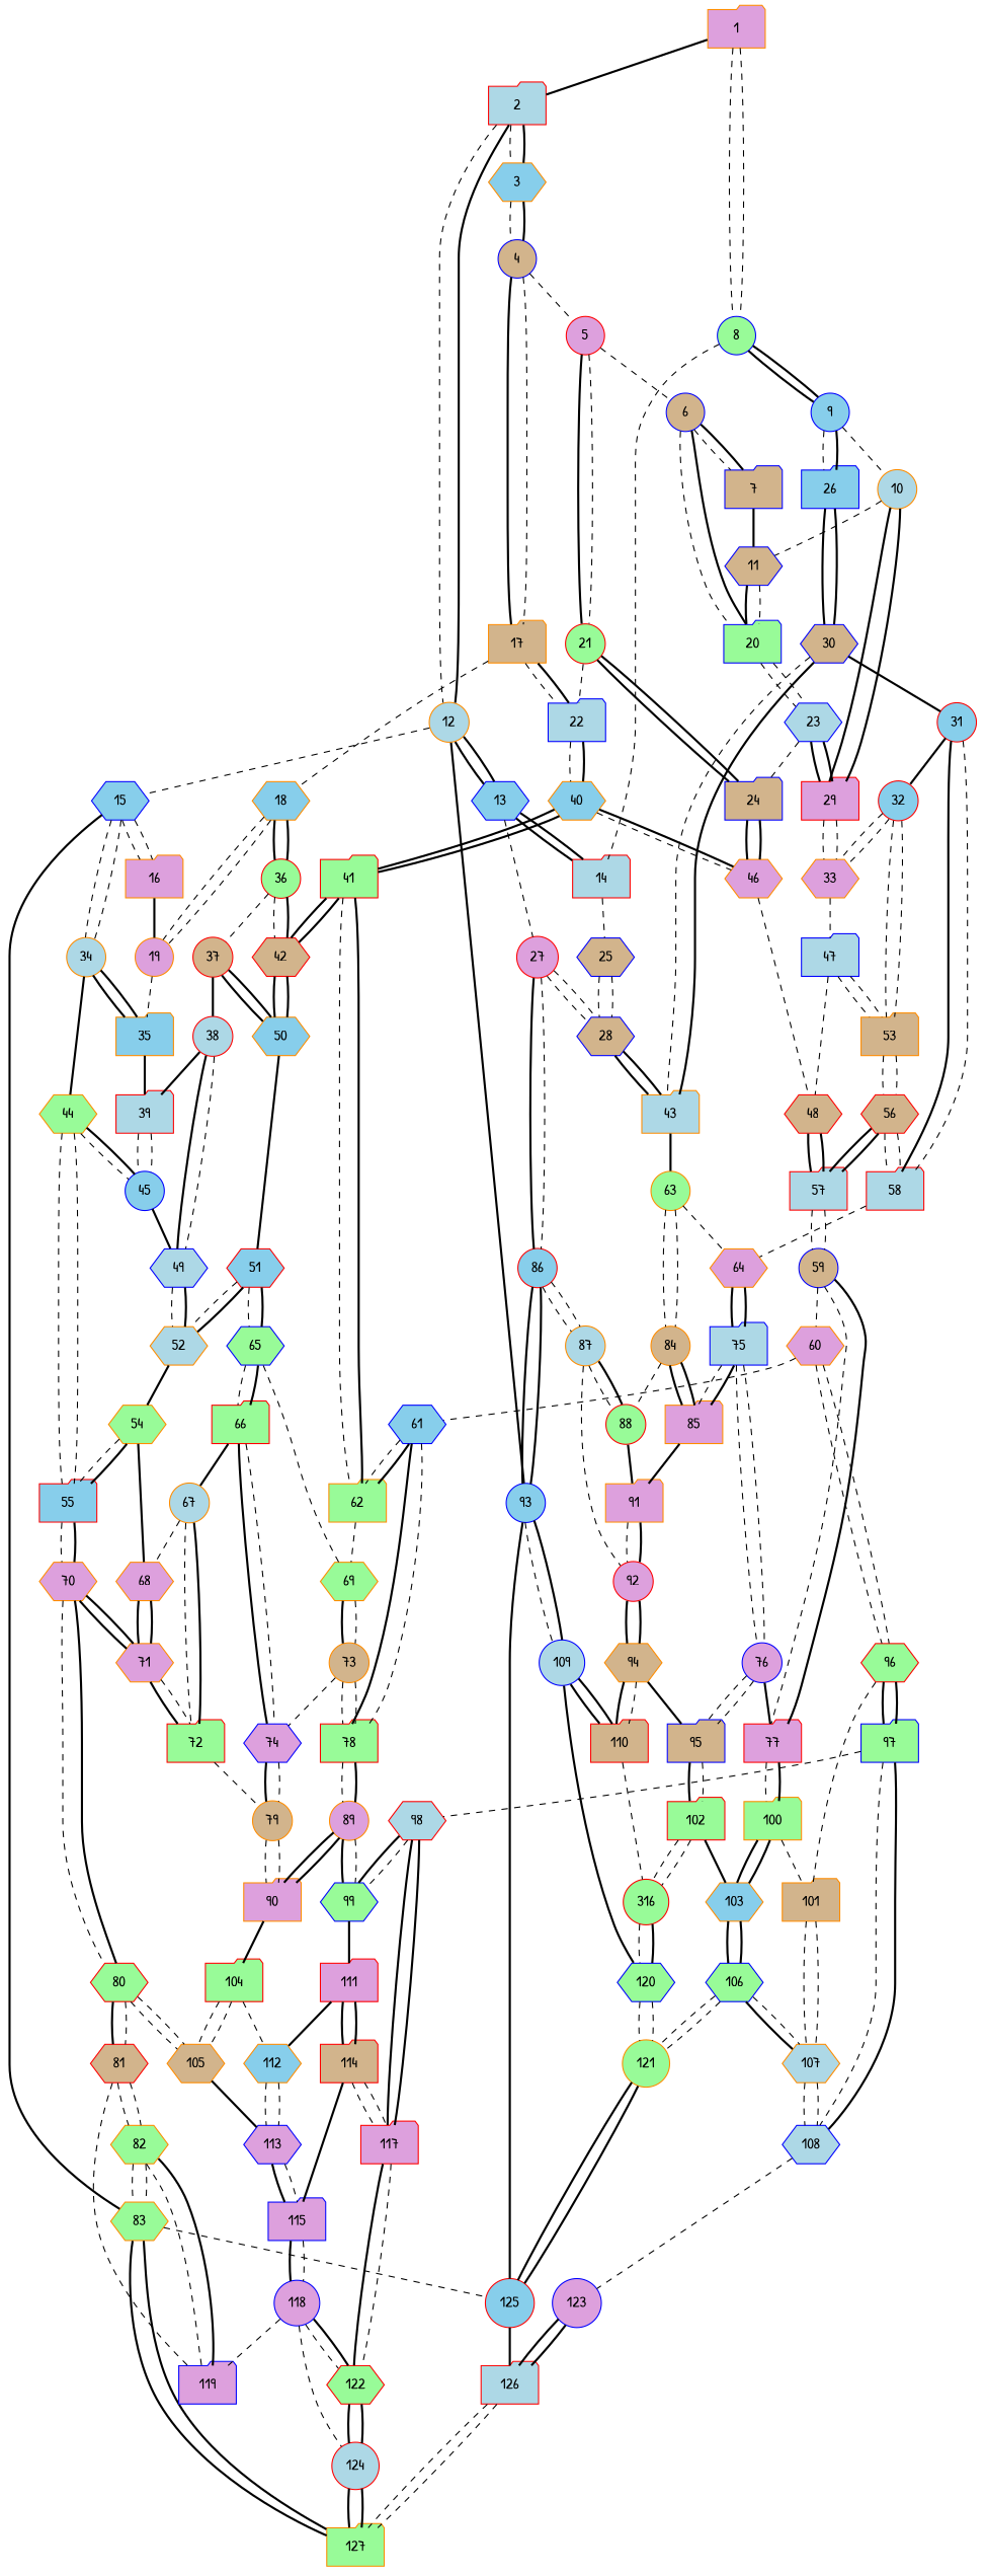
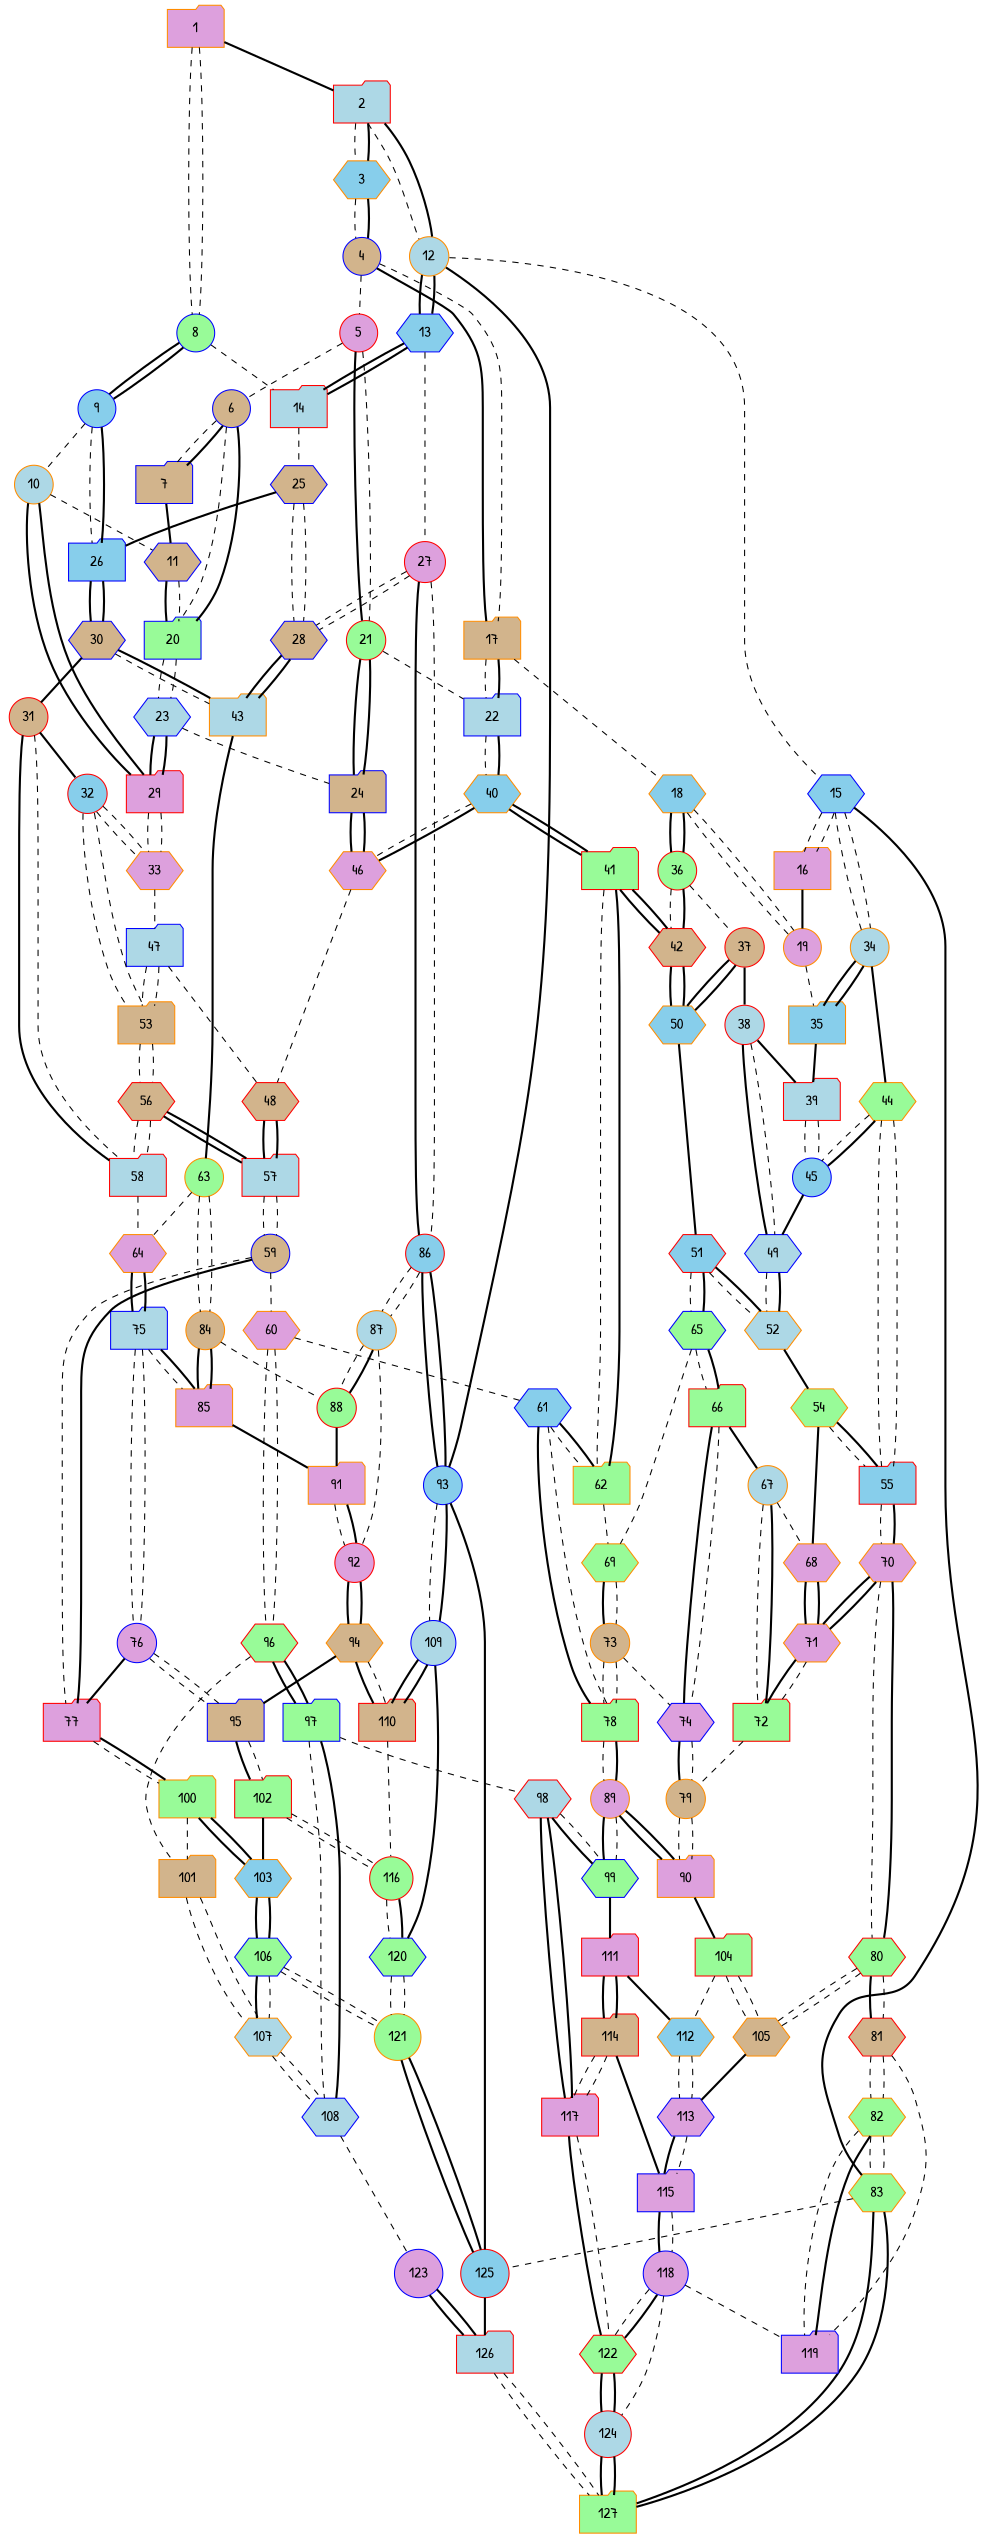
  graph {
    fontname="Patrick Hand"
    node [color=darkorange fillcolor=palegreen fontname="Patrick Hand" shape=hexagon style=filled]
    edge [fontname="Patrick Hand" style=dashed]
    1 [fillcolor=plum shape=folder]
    2 [color=red fillcolor=lightblue shape=folder]
    8 [color=blue shape=circle]
    3 [fillcolor=skyblue]
    12 [fillcolor=lightblue shape=circle]
    9 [color=blue fillcolor=skyblue shape=circle]
    14 [color=red fillcolor=lightblue shape=folder]
    4 [color=blue fillcolor=tan shape=circle]
    13 [color=blue fillcolor=skyblue]
    15 [color=blue fillcolor=skyblue]
    93 [color=blue fillcolor=skyblue shape=circle]
    5 [color=red fillcolor=plum shape=circle]
    17 [fillcolor=tan shape=folder]
    6 [color=blue fillcolor=tan shape=circle]
    21 [color=red shape=circle]
    18 [fillcolor=skyblue]
    22 [color=blue fillcolor=lightblue shape=folder]
    7 [color=blue fillcolor=tan shape=folder]
    20 [color=blue shape=folder]
    24 [color=blue fillcolor=tan shape=folder]
    11 [color=blue fillcolor=tan]
    23 [color=blue fillcolor=lightblue]
    10 [fillcolor=lightblue shape=circle]
    26 [color=blue fillcolor=skyblue shape=folder]
    25 [color=blue fillcolor=tan]
    29 [color=red fillcolor=plum shape=folder]
    30 [color=blue fillcolor=tan]
    33 [fillcolor=plum]
    27 [color=red fillcolor=plum shape=circle]
    16 [fillcolor=plum shape=folder]
    34 [fillcolor=lightblue shape=circle]
    83
    125 [color=red fillcolor=skyblue shape=circle]
    109 [color=blue fillcolor=lightblue shape=circle]
    28 [color=blue fillcolor=tan]
    86 [color=red fillcolor=skyblue shape=circle]
    19 [fillcolor=plum shape=circle]
    35 [fillcolor=skyblue shape=folder]
    44
    127 [shape=folder]
    36 [color=red shape=circle]
    40 [fillcolor=skyblue]
    37 [color=red fillcolor=tan shape=circle]
    42 [color=red fillcolor=tan]
    39 [color=red fillcolor=lightblue shape=folder]
    46 [fillcolor=plum]
    41 [color=red shape=folder]
    48 [color=red fillcolor=tan]
    43 [fillcolor=lightblue shape=folder]
-   31 [color=red fillcolor=skyblue shape=circle]
+   31 [color=red fillcolor=tan shape=circle]
    87 [fillcolor=lightblue shape=circle]
    63 [shape=circle]
    47 [color=blue fillcolor=lightblue shape=folder]
    32 [color=red fillcolor=skyblue shape=circle]
    58 [color=red fillcolor=lightblue shape=folder]
    53 [fillcolor=tan shape=folder]
    64 [fillcolor=plum]
    56 [color=red fillcolor=tan]
    45 [color=blue fillcolor=skyblue shape=circle]
    55 [color=red fillcolor=skyblue shape=folder]
    38 [color=red fillcolor=lightblue shape=circle]
    50 [fillcolor=skyblue]
    49 [color=blue fillcolor=lightblue]
    51 [color=red fillcolor=skyblue]
    52 [fillcolor=lightblue]
    62 [shape=folder]
    69
    84 [fillcolor=tan shape=circle]
    70 [fillcolor=plum]
    57 [color=red fillcolor=lightblue shape=folder]
    59 [color=blue fillcolor=tan shape=circle]
    54
    65 [color=blue]
    66 [color=red shape=folder]
    68 [fillcolor=plum]
    71 [fillcolor=plum]
    80 [color=red]
    60 [fillcolor=plum]
    77 [color=red fillcolor=plum shape=folder]
    75 [color=blue fillcolor=lightblue shape=folder]
    61 [color=blue fillcolor=skyblue]
    96 [color=red]
    100 [shape=folder]
    78 [color=red shape=folder]
    97 [color=blue shape=folder]
    101 [fillcolor=tan shape=folder]
    89 [fillcolor=plum shape=circle]
    73 [fillcolor=tan shape=circle]
    85 [fillcolor=plum shape=folder]
    88 [color=red shape=circle]
    76 [color=blue fillcolor=plum shape=circle]
    67 [fillcolor=lightblue shape=circle]
    74 [color=blue fillcolor=plum]
    72 [color=red shape=folder]
    79 [fillcolor=tan shape=circle]
    81 [color=red fillcolor=tan]
    105 [fillcolor=tan]
    90 [fillcolor=plum shape=folder]
    95 [color=blue fillcolor=tan shape=folder]
    91 [fillcolor=plum shape=folder]
    102 [color=red shape=folder]
    103 [fillcolor=skyblue]
    99 [color=blue]
    104 [color=red shape=folder]
    82
    119 [color=blue fillcolor=plum shape=folder]
    113 [color=blue fillcolor=plum]
    126 [color=red fillcolor=lightblue shape=folder]
    92 [color=red fillcolor=plum shape=circle]
    94 [fillcolor=tan]
    111 [color=red fillcolor=plum shape=folder]
    112 [fillcolor=skyblue]
    110 [color=red fillcolor=tan shape=folder]
    120 [color=blue]
-   116 [color=red shape=circle label=316]
+   116 [color=red shape=circle]
    98 [color=red fillcolor=lightblue]
    108 [color=blue fillcolor=lightblue]
    107 [fillcolor=lightblue]
    117 [color=red fillcolor=plum shape=folder]
    123 [color=blue fillcolor=plum shape=circle]
    122 [color=red]
    114 [color=red fillcolor=tan shape=folder]
    106 [color=blue]
    121 [shape=circle]
    115 [color=blue fillcolor=plum shape=folder]
    118 [color=blue fillcolor=plum shape=circle]
    124 [color=red fillcolor=lightblue shape=circle]
    1 -- 2 [style=bold]
    1 -- 8
    1 -- 8
    2 -- 3
    2 -- 3 [style=bold]
    2 -- 12
    2 -- 12 [style=bold]
    8 -- 9 [style=bold]
    8 -- 9 [style=bold]
    8 -- 14
    3 -- 4
    3 -- 4 [style=bold]
    12 -- 13 [style=bold]
    12 -- 13 [style=bold]
    12 -- 15
    12 -- 93 [style=bold]
    9 -- 10
    9 -- 26
    9 -- 26 [style=bold]
    14 -- 25
    4 -- 5
    4 -- 17 [style=bold]
    4 -- 17
    13 -- 14 [style=bold]
    13 -- 14 [style=bold]
    13 -- 27
    15 -- 16
    15 -- 16
    15 -- 34
    15 -- 34
    15 -- 83 [style=bold]
    93 -- 125 [style=bold]
    93 -- 109
    93 -- 109 [style=bold]
    5 -- 6
    5 -- 21 [style=bold]
    5 -- 21
    17 -- 18
    17 -- 22
    17 -- 22 [style=bold]
    6 -- 7
    6 -- 7 [style=bold]
    6 -- 20
    6 -- 20 [style=bold]
    21 -- 22
    21 -- 24 [style=bold]
    21 -- 24 [style=bold]
    18 -- 19
    18 -- 19
    18 -- 36 [style=bold]
    18 -- 36 [style=bold]
    22 -- 40
    22 -- 40 [style=bold]
    7 -- 11 [style=bold]
    20 -- 23
    20 -- 23
    24 -- 46 [style=bold]
    24 -- 46 [style=bold]
    11 -- 20 [style=bold]
    11 -- 20
    23 -- 24
    23 -- 29 [style=bold]
    23 -- 29 [style=bold]
    10 -- 11
    10 -- 29 [style=bold]
    10 -- 29 [style=bold]
    26 -- 30 [style=bold]
    26 -- 30 [style=bold]
+   25 -- 26 [style=bold]
    25 -- 28
    25 -- 28
    29 -- 33
    29 -- 33
    30 -- 43
    30 -- 43 [style=bold]
    30 -- 31 [style=bold]
    33 -- 47
    27 -- 28
    27 -- 28
    27 -- 86 [style=bold]
    27 -- 86
    16 -- 19 [style=bold]
    34 -- 35 [style=bold]
    34 -- 35 [style=bold]
    34 -- 44 [style=bold]
    83 -- 125
    83 -- 127 [style=bold]
    83 -- 127 [style=bold]
    125 -- 126 [style=bold]
    109 -- 110 [style=bold]
    109 -- 110 [style=bold]
    109 -- 120 [style=bold]
    28 -- 43 [style=bold]
    28 -- 43 [style=bold]
    86 -- 93 [style=bold]
    86 -- 93 [style=bold]
    86 -- 87
    86 -- 87
    19 -- 35
    35 -- 39 [style=bold]
    44 -- 45
    44 -- 45 [style=bold]
    44 -- 55
    44 -- 55
    36 -- 37
    36 -- 42
    36 -- 42 [style=bold]
    40 -- 46
    40 -- 46 [style=bold]
    40 -- 41 [style=bold]
    40 -- 41 [style=bold]
    37 -- 38 [style=bold]
    37 -- 50 [style=bold]
    37 -- 50 [style=bold]
    42 -- 50 [style=bold]
    42 -- 50 [style=bold]
    39 -- 45
    39 -- 45
    46 -- 48
    41 -- 42 [style=bold]
    41 -- 42 [style=bold]
    41 -- 62
    41 -- 62 [style=bold]
    48 -- 57 [style=bold]
    48 -- 57 [style=bold]
    43 -- 63 [style=bold]
    31 -- 32 [style=bold]
    31 -- 58 [style=bold]
    31 -- 58
    87 -- 88
    87 -- 88 [style=bold]
    87 -- 92
    63 -- 64
    63 -- 84
    63 -- 84
    47 -- 48
    47 -- 53
    47 -- 53
    32 -- 33
    32 -- 33
    32 -- 53
    32 -- 53
    58 -- 64
    53 -- 56
    53 -- 56
    64 -- 75 [style=bold]
    64 -- 75 [style=bold]
    56 -- 58
    56 -- 58
    56 -- 57 [style=bold]
    56 -- 57 [style=bold]
    45 -- 49 [style=bold]
    55 -- 70
    55 -- 70 [style=bold]
    38 -- 39 [style=bold]
    38 -- 49 [style=bold]
    38 -- 49
    50 -- 51 [style=bold]
    49 -- 52
    49 -- 52 [style=bold]
    51 -- 52
    51 -- 52 [style=bold]
    51 -- 65
    51 -- 65 [style=bold]
    52 -- 54 [style=bold]
    62 -- 69
    69 -- 73 [style=bold]
    69 -- 73
    84 -- 85 [style=bold]
    84 -- 85 [style=bold]
    84 -- 88
    70 -- 71 [style=bold]
    70 -- 71 [style=bold]
    70 -- 80
    70 -- 80 [style=bold]
    57 -- 59
    57 -- 59
    59 -- 60
    59 -- 77
    59 -- 77 [style=bold]
    54 -- 55
    54 -- 55 [style=bold]
    54 -- 68 [style=bold]
    65 -- 69
    65 -- 66
    65 -- 66 [style=bold]
    66 -- 67 [style=bold]
    66 -- 74 [style=bold]
    66 -- 74
    68 -- 71 [style=bold]
    68 -- 71 [style=bold]
    71 -- 72 [style=bold]
    71 -- 72
    80 -- 81 [style=bold]
    80 -- 81
    80 -- 105
    80 -- 105
    60 -- 61
    60 -- 96
    60 -- 96
    77 -- 100
    77 -- 100 [style=bold]
    75 -- 85
    75 -- 85 [style=bold]
    75 -- 76
    75 -- 76
    61 -- 62
    61 -- 62 [style=bold]
    61 -- 78 [style=bold]
    61 -- 78
    96 -- 97 [style=bold]
    96 -- 97 [style=bold]
    96 -- 101
    100 -- 101
    100 -- 103 [style=bold]
    100 -- 103 [style=bold]
    78 -- 89
    78 -- 89 [style=bold]
    97 -- 98
    97 -- 108
    97 -- 108 [style=bold]
    101 -- 107
    101 -- 107
    89 -- 90 [style=bold]
    89 -- 90 [style=bold]
    89 -- 99 [style=bold]
    89 -- 99
    73 -- 78
    73 -- 78
    73 -- 74
    85 -- 91 [style=bold]
    88 -- 91 [style=bold]
    76 -- 77 [style=bold]
    76 -- 95
    76 -- 95
    67 -- 68
    67 -- 72
    67 -- 72 [style=bold]
    74 -- 79 [style=bold]
    74 -- 79
    72 -- 79
    79 -- 90
    79 -- 90
    81 -- 82
    81 -- 82
    81 -- 119
    105 -- 113 [style=bold]
    90 -- 104 [style=bold]
    95 -- 102 [style=bold]
    95 -- 102
    91 -- 92
    91 -- 92 [style=bold]
    102 -- 103 [style=bold]
    102 -- 116
    102 -- 116
    103 -- 106 [style=bold]
    103 -- 106 [style=bold]
    99 -- 111 [style=bold]
    104 -- 105
    104 -- 105
    104 -- 112
    82 -- 83
    82 -- 83
    82 -- 119
    82 -- 119 [style=bold]
    113 -- 115 [style=bold]
    113 -- 115
    126 -- 127
    126 -- 127
    92 -- 94 [style=bold]
    92 -- 94 [style=bold]
    94 -- 95 [style=bold]
    94 -- 110 [style=bold]
    94 -- 110
    111 -- 112 [style=bold]
    111 -- 114 [style=bold]
    111 -- 114 [style=bold]
    112 -- 113
    112 -- 113
    110 -- 116
    120 -- 121
    120 -- 121
    116 -- 120
    116 -- 120 [style=bold]
    98 -- 99 [style=bold]
    98 -- 99
    98 -- 117 [style=bold]
    98 -- 117 [style=bold]
    108 -- 123
    107 -- 108
    107 -- 108
    117 -- 122 [style=bold]
    117 -- 122
    123 -- 126 [style=bold]
    123 -- 126 [style=bold]
    122 -- 124 [style=bold]
    122 -- 124 [style=bold]
    114 -- 117
    114 -- 117
    114 -- 115 [style=bold]
    106 -- 107 [style=bold]
    106 -- 107
    106 -- 121
    106 -- 121
    121 -- 125 [style=bold]
    121 -- 125 [style=bold]
    115 -- 118 [style=bold]
    115 -- 118
    118 -- 119
    118 -- 122
    118 -- 122 [style=bold]
    118 -- 124
    124 -- 127 [style=bold]
    124 -- 127 [style=bold]
  }
